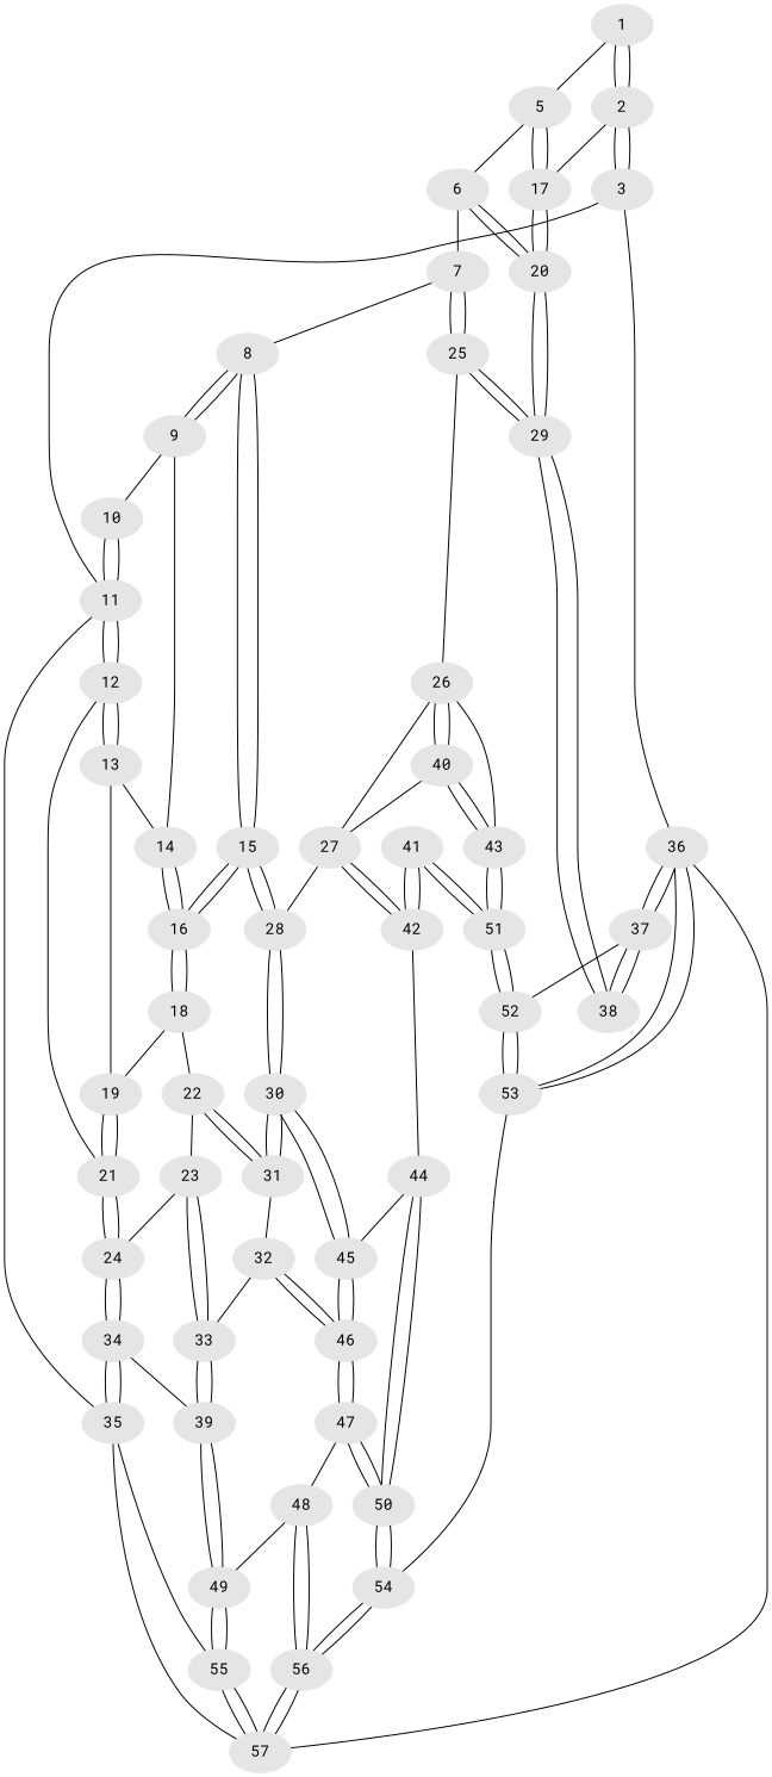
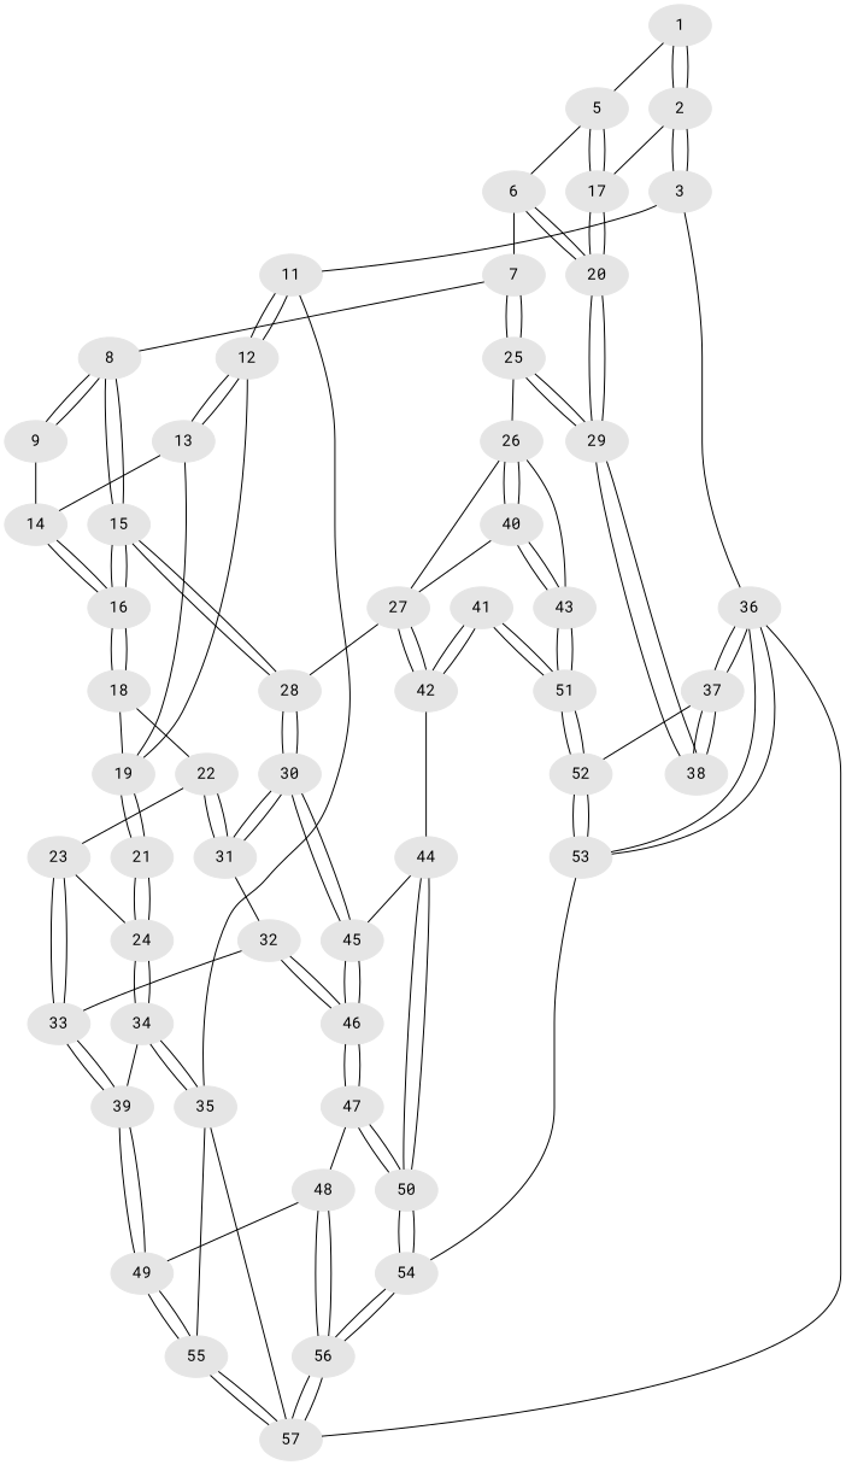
  graph {
    fontname="Roboto Mono"
    node [color=gray90 fontname="Roboto Mono" style=filled]
    edge [fontname="Roboto Mono"]
    1
    2
    5
    3
    17
    6
    11
    36
    20
    12
    35
    57
    37
    53
-   10
    7
    8
    25
    29
    9
    15
    26
    14
    16
    28
    13
    21
    55
    19
    24
    18
    30
    22
    23
    31
    38
    34
    33
    32
    39
    27
    40
    43
    42
    44
    45
    46
    47
    49
    52
    54
    51
    41
    50
    48
    56
    1 -- 2
    1 -- 2
    1 -- 5
    2 -- 3
    2 -- 3
    2 -- 17
    5 -- 17
    5 -- 17
    5 -- 6
    3 -- 11
    3 -- 36
    17 -- 20
    17 -- 20
    6 -- 20
    6 -- 20
    6 -- 7
    11 -- 12
    11 -- 12
    11 -- 35
    36 -- 57
    36 -- 37
    36 -- 37
    36 -- 53
    36 -- 53
    20 -- 29
    20 -- 29
    12 -- 13
    12 -- 13
-   12 -- 21
+   12 -- 19
    35 -- 57
    35 -- 55
    37 -- 38
    37 -- 38
    37 -- 52
    53 -- 54
-   10 -- 11
-   10 -- 11
    7 -- 8
    7 -- 25
    7 -- 25
    8 -- 9
    8 -- 9
    8 -- 15
    8 -- 15
    25 -- 29
    25 -- 29
    25 -- 26
    29 -- 38
    29 -- 38
-   9 -- 10
    9 -- 14
    15 -- 16
    15 -- 16
    15 -- 28
    15 -- 28
    26 -- 27
    26 -- 40
    26 -- 40
    26 -- 43
    14 -- 16
    14 -- 16
    16 -- 18
    16 -- 18
    28 -- 30
    28 -- 30
    13 -- 14
    13 -- 19
    21 -- 24
    21 -- 24
    55 -- 57
    55 -- 57
    19 -- 21
    19 -- 21
    24 -- 34
    24 -- 34
    18 -- 19
    18 -- 22
    30 -- 31
    30 -- 31
    30 -- 45
    30 -- 45
    22 -- 23
    22 -- 31
    22 -- 31
    23 -- 24
    23 -- 33
    23 -- 33
    31 -- 32
    34 -- 35
    34 -- 35
    34 -- 39
    33 -- 39
    33 -- 39
    32 -- 33
    32 -- 46
    32 -- 46
    39 -- 49
    39 -- 49
    27 -- 28
    27 -- 42
    27 -- 42
    40 -- 27
    40 -- 43
    40 -- 43
    43 -- 51
    43 -- 51
    42 -- 44
    44 -- 45
    44 -- 50
    44 -- 50
    45 -- 46
    45 -- 46
    46 -- 47
    46 -- 47
    47 -- 50
    47 -- 50
    47 -- 48
    49 -- 55
    49 -- 55
    52 -- 53
    52 -- 53
    54 -- 56
    54 -- 56
    51 -- 52
    51 -- 52
    41 -- 42
    41 -- 42
    41 -- 51
    41 -- 51
    50 -- 54
    50 -- 54
    48 -- 49
    48 -- 56
    48 -- 56
    56 -- 57
    56 -- 57
  }
